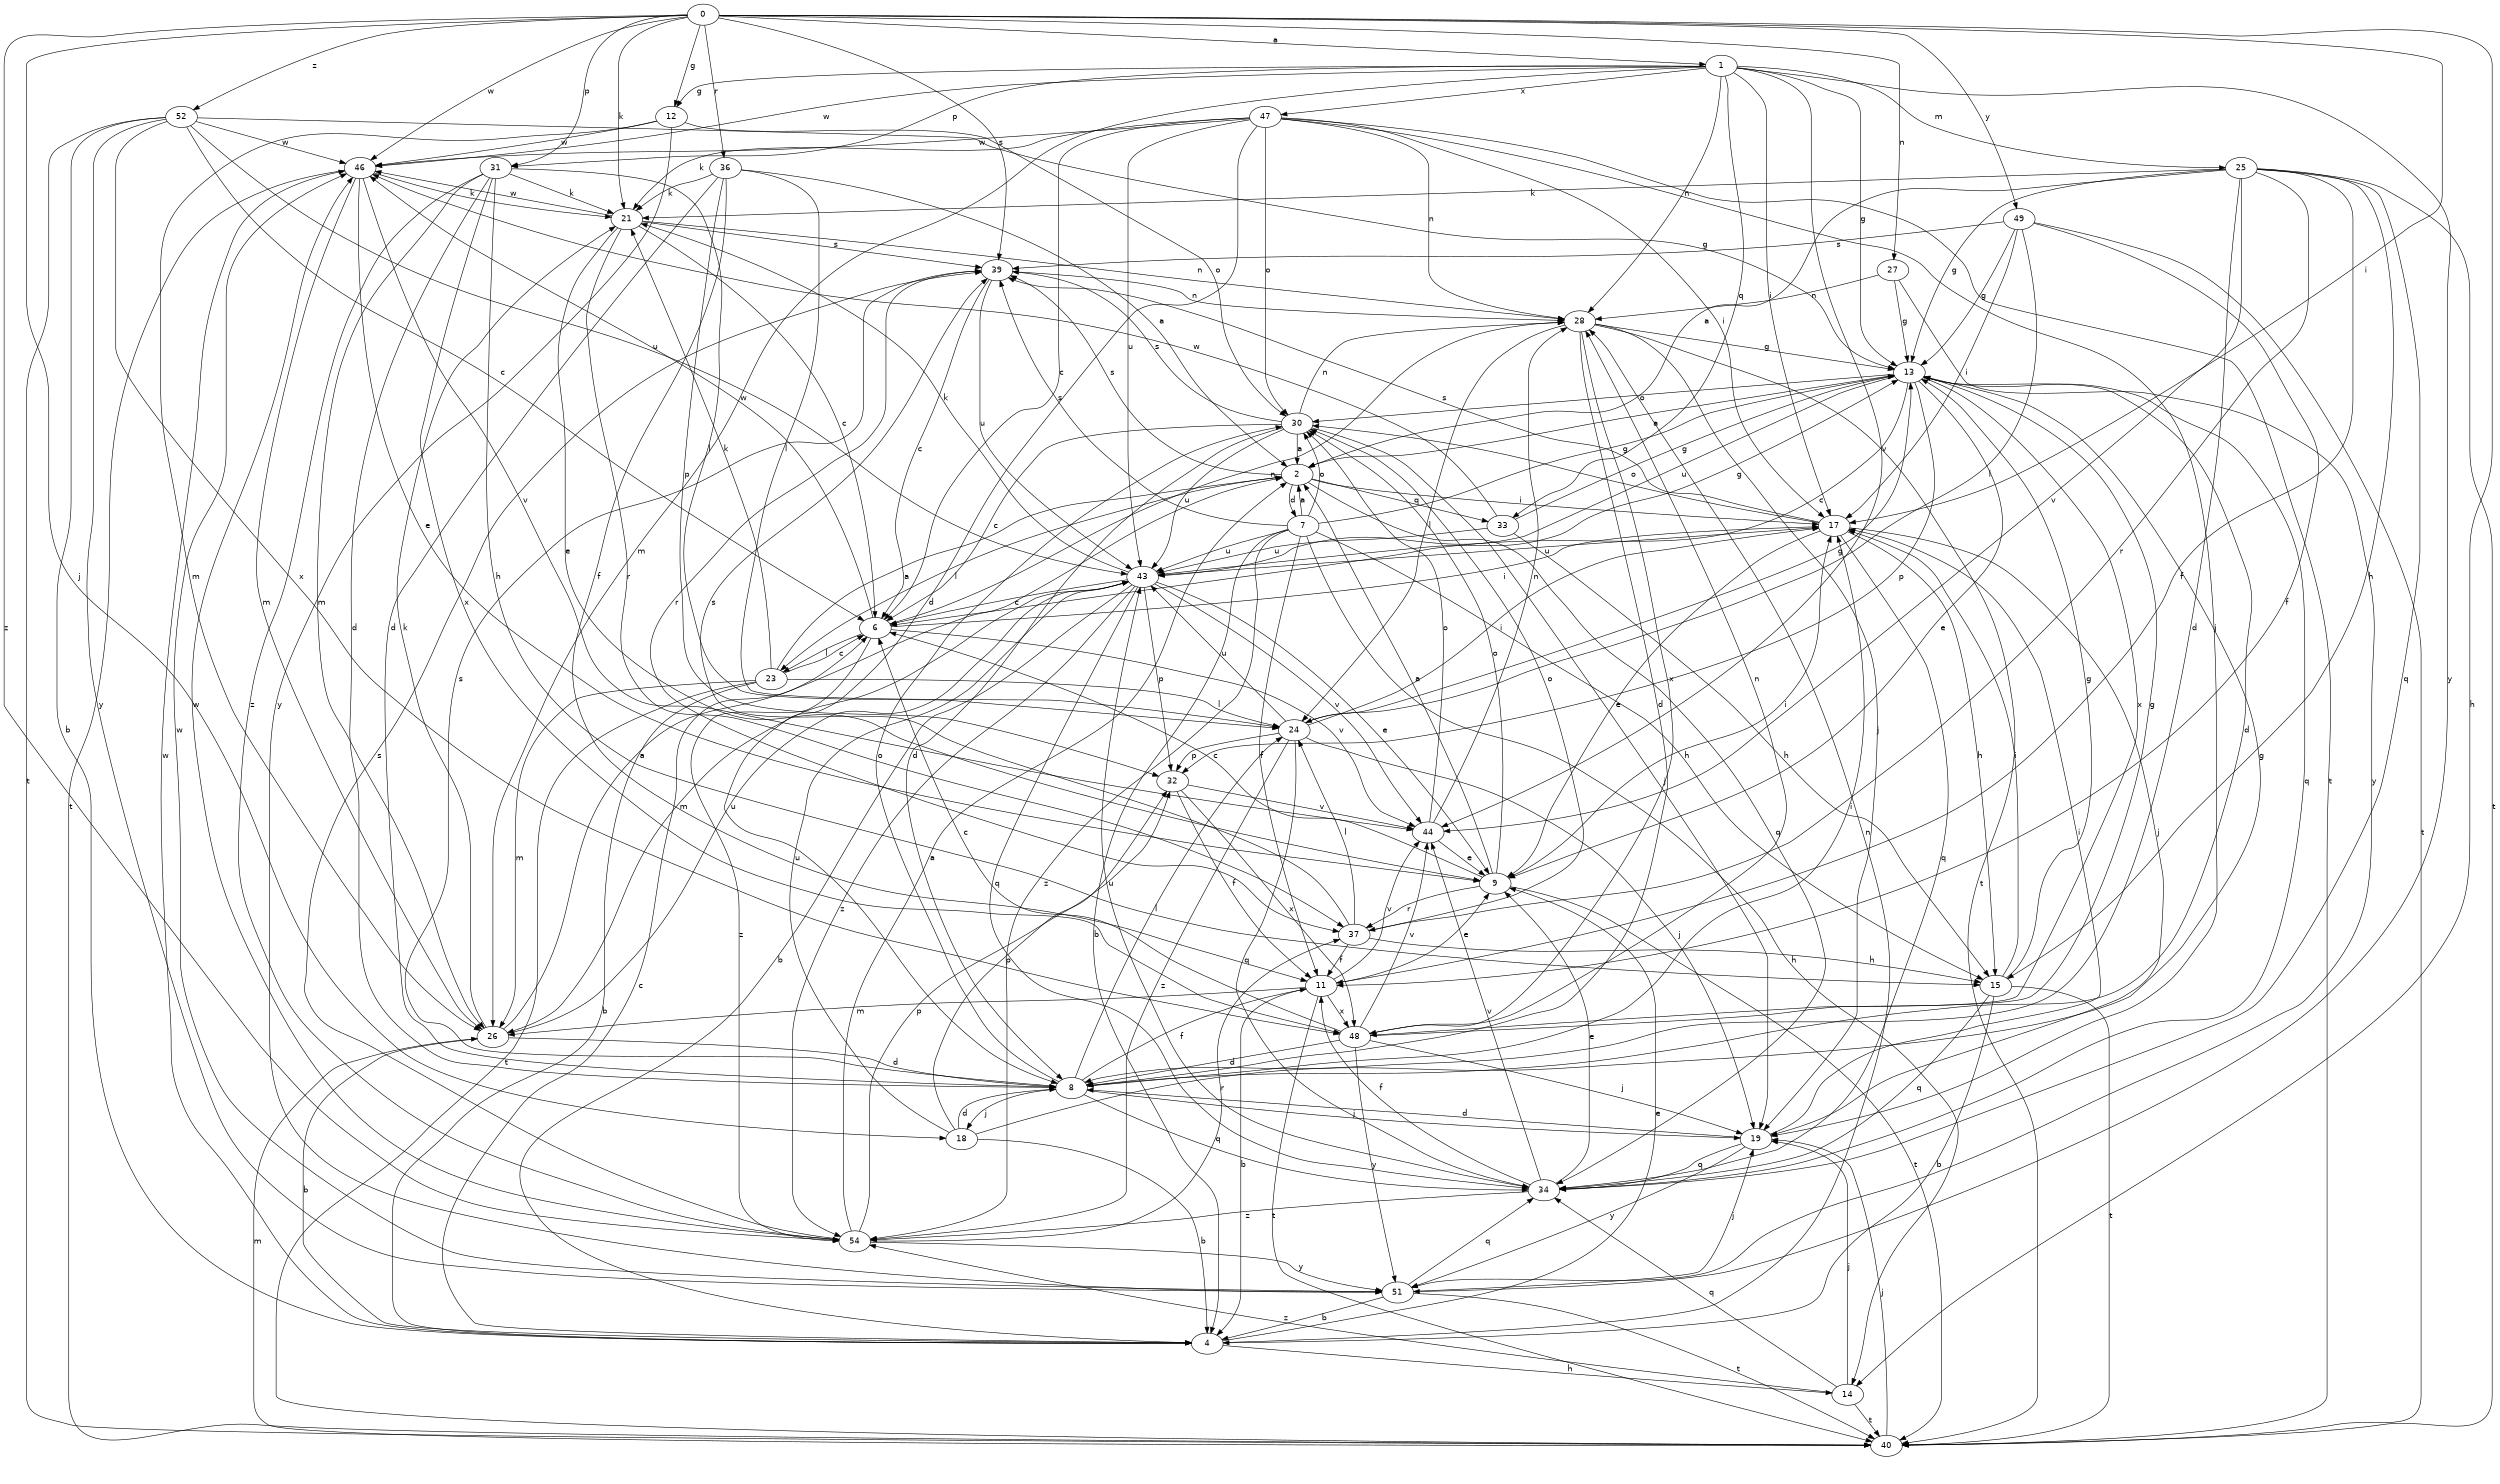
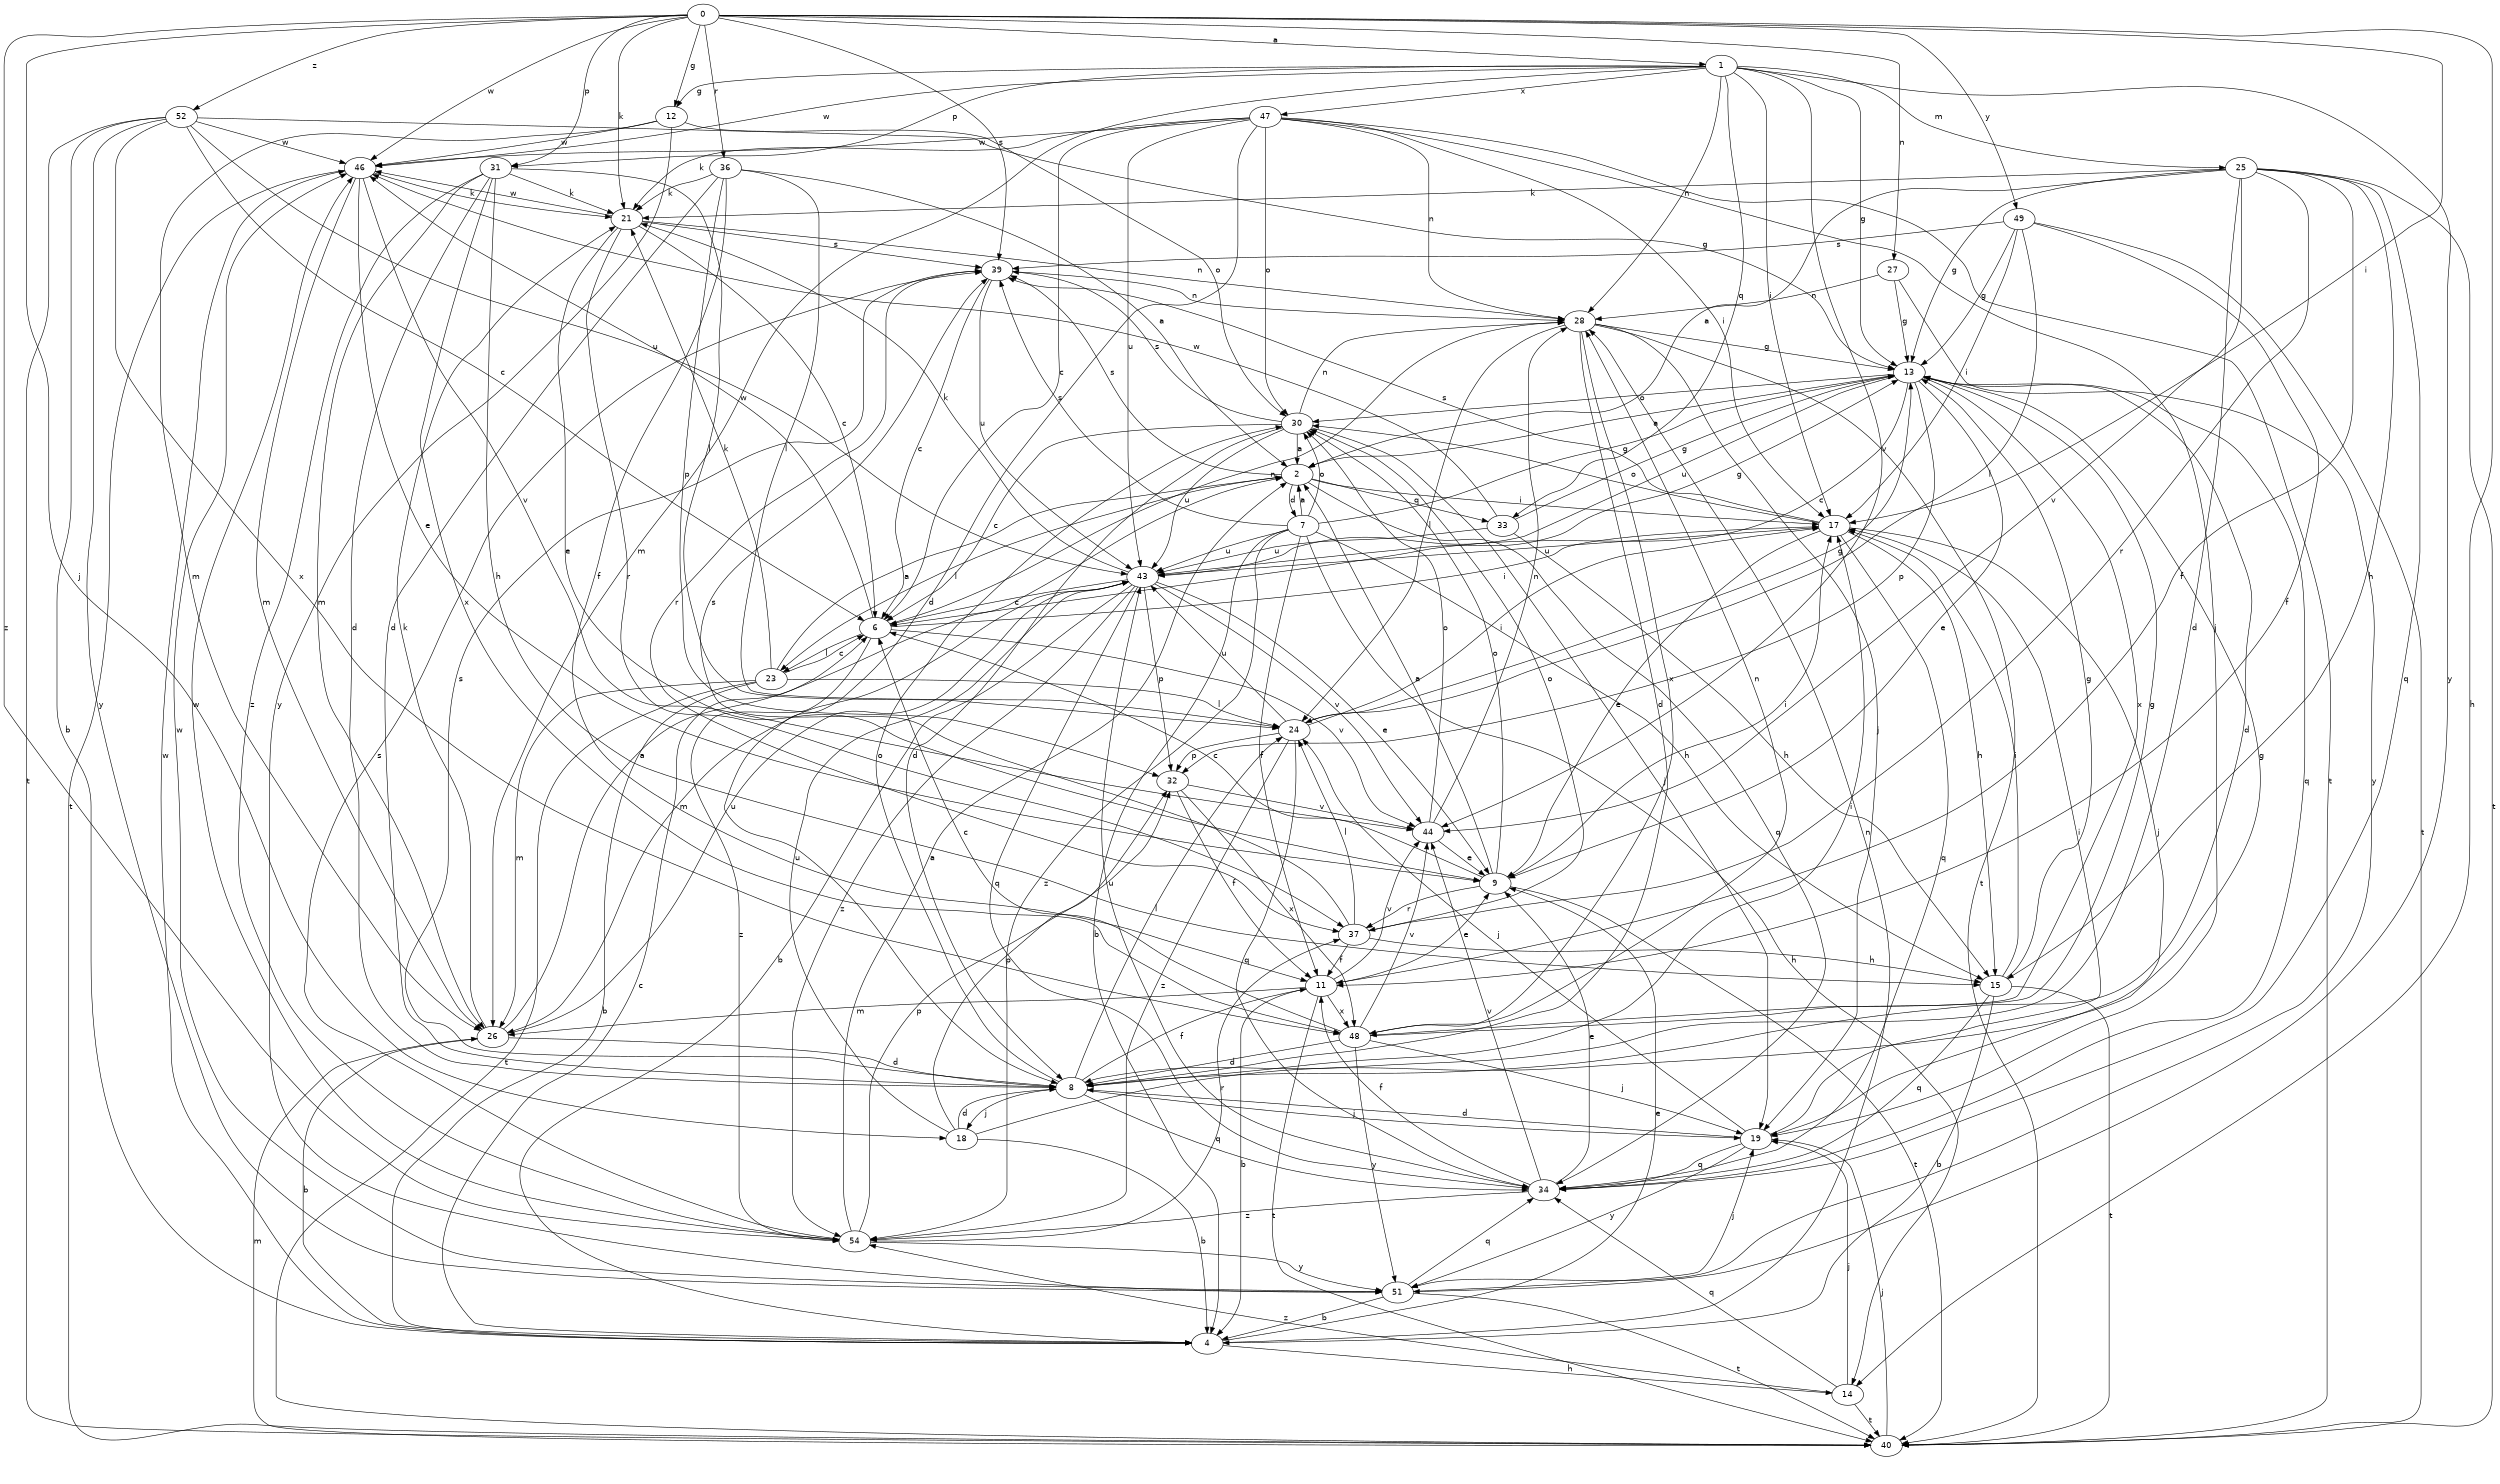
  strict digraph {
    fontname="DejaVu Sans"
    node [fontname="DejaVu Sans"]
    edge [fontname="DejaVu Sans"]
    0
    1
    12
    14
    17
    18
    21
    27
    31
    36
    39
    46
    49
    52
    54
    13
    25
    26
    28
    33
    44
    47
    51
    30
    34
    19
    40
    9
    15
    43
    4
    8
    32
    6
    37
    24
    48
    2
    11
    7
    23
    0 -> 1 [label=a]
    0 -> 12 [label=g]
    0 -> 14 [label=h]
    0 -> 17 [label=i]
    0 -> 18 [label=j]
    0 -> 21 [label=k]
    0 -> 27 [label=n]
    0 -> 31 [label=p]
    0 -> 36 [label=r]
    0 -> 39 [label=s]
    0 -> 46 [label=w]
    0 -> 49 [label=y]
    0 -> 52 [label=z]
    0 -> 54 [label=z]
    1 -> 12 [label=g]
    1 -> 17 [label=i]
    1 -> 31 [label=p]
    1 -> 46 [label=w]
    1 -> 13 [label=g]
    1 -> 25 [label=m]
    1 -> 26 [label=m]
    1 -> 28 [label=n]
    1 -> 33 [label=q]
    1 -> 44 [label=v]
    1 -> 47 [label=x]
    1 -> 51 [label=y]
    12 -> 46 [label=w]
    12 -> 26 [label=m]
    12 -> 51 [label=y]
    12 -> 30 [label=o]
    14 -> 54 [label=z]
    14 -> 34 [label=q]
    14 -> 19 [label=j]
    14 -> 40 [label=t]
    17 -> 39 [label=s]
    17 -> 30 [label=o]
    17 -> 34 [label=q]
    17 -> 19 [label=j]
    17 -> 9 [label=e]
    17 -> 15 [label=h]
    17 -> 43 [label=u]
    18 -> 13 [label=g]
    18 -> 43 [label=u]
    18 -> 4 [label=b]
    18 -> 8 [label=d]
    18 -> 32 [label=p]
    21 -> 39 [label=s]
    21 -> 46 [label=w]
    21 -> 28 [label=n]
    21 -> 9 [label=e]
    21 -> 6 [label=c]
    21 -> 37 [label=r]
    27 -> 13 [label=g]
    27 -> 28 [label=n]
    27 -> 51 [label=y]
    31 -> 21 [label=k]
    31 -> 54 [label=z]
    31 -> 26 [label=m]
    31 -> 15 [label=h]
    31 -> 8 [label=d]
    31 -> 24 [label=l]
    31 -> 48 [label=x]
    36 -> 21 [label=k]
    36 -> 8 [label=d]
    36 -> 32 [label=p]
    36 -> 24 [label=l]
    36 -> 2 [label=a]
    36 -> 11 [label=f]
    39 -> 28 [label=n]
    39 -> 43 [label=u]
    39 -> 6 [label=c]
    39 -> 37 [label=r]
    46 -> 21 [label=k]
    46 -> 26 [label=m]
    46 -> 44 [label=v]
    46 -> 40 [label=t]
    46 -> 9 [label=e]
    49 -> 17 [label=i]
    49 -> 39 [label=s]
    49 -> 13 [label=g]
    49 -> 40 [label=t]
    49 -> 24 [label=l]
    49 -> 11 [label=f]
    52 -> 46 [label=w]
    52 -> 13 [label=g]
    52 -> 51 [label=y]
    52 -> 40 [label=t]
    52 -> 43 [label=u]
    52 -> 4 [label=b]
    52 -> 6 [label=c]
    52 -> 48 [label=x]
    54 -> 39 [label=s]
    54 -> 46 [label=w]
    54 -> 51 [label=y]
    54 -> 32 [label=p]
    54 -> 37 [label=r]
    54 -> 2 [label=a]
    13 -> 30 [label=o]
    13 -> 34 [label=q]
    13 -> 9 [label=e]
    13 -> 43 [label=u]
    13 -> 8 [label=d]
    13 -> 32 [label=p]
    13 -> 6 [label=c]
    13 -> 48 [label=x]
    13 -> 2 [label=a]
    25 -> 21 [label=k]
    25 -> 13 [label=g]
    25 -> 44 [label=v]
    25 -> 34 [label=q]
    25 -> 40 [label=t]
    25 -> 15 [label=h]
    25 -> 8 [label=d]
    25 -> 37 [label=r]
    25 -> 2 [label=a]
    25 -> 11 [label=f]
    26 -> 21 [label=k]
    26 -> 43 [label=u]
    26 -> 4 [label=b]
    26 -> 8 [label=d]
    26 -> 2 [label=a]
    28 -> 13 [label=g]
    28 -> 19 [label=j]
    28 -> 40 [label=t]
    28 -> 8 [label=d]
    28 -> 24 [label=l]
    28 -> 48 [label=x]
    33 -> 46 [label=w]
    33 -> 13 [label=g]
    33 -> 15 [label=h]
    33 -> 43 [label=u]
    44 -> 28 [label=n]
    44 -> 30 [label=o]
    44 -> 9 [label=e]
    47 -> 17 [label=i]
    47 -> 21 [label=k]
    47 -> 46 [label=w]
    47 -> 28 [label=n]
    47 -> 30 [label=o]
    47 -> 19 [label=j]
    47 -> 40 [label=t]
    47 -> 43 [label=u]
    47 -> 8 [label=d]
    47 -> 6 [label=c]
    51 -> 46 [label=w]
    51 -> 34 [label=q]
    51 -> 19 [label=j]
    51 -> 40 [label=t]
    51 -> 4 [label=b]
    30 -> 39 [label=s]
    30 -> 28 [label=n]
    30 -> 19 [label=j]
    30 -> 43 [label=u]
    30 -> 8 [label=d]
    30 -> 6 [label=c]
    30 -> 2 [label=a]
    34 -> 54 [label=z]
    34 -> 44 [label=v]
    34 -> 9 [label=e]
    34 -> 43 [label=u]
    34 -> 11 [label=f]
    19 -> 17 [label=i]
    19 -> 51 [label=y]
    19 -> 34 [label=q]
    19 -> 8 [label=d]
    40 -> 26 [label=m]
    40 -> 19 [label=j]
    9 -> 17 [label=i]
    9 -> 30 [label=o]
    9 -> 40 [label=t]
    9 -> 6 [label=c]
    9 -> 37 [label=r]
    9 -> 2 [label=a]
    15 -> 17 [label=i]
    15 -> 13 [label=g]
    15 -> 34 [label=q]
    15 -> 40 [label=t]
    15 -> 4 [label=b]
    43 -> 21 [label=k]
    43 -> 54 [label=z]
    43 -> 13 [label=g]
    43 -> 26 [label=m]
    43 -> 44 [label=v]
    43 -> 34 [label=q]
    43 -> 9 [label=e]
    43 -> 4 [label=b]
    43 -> 32 [label=p]
    43 -> 6 [label=c]
    4 -> 14 [label=h]
    4 -> 46 [label=w]
    4 -> 28 [label=n]
    4 -> 9 [label=e]
    4 -> 6 [label=c]
    8 -> 17 [label=i]
    8 -> 18 [label=j]
    8 -> 39 [label=s]
    8 -> 30 [label=o]
    8 -> 34 [label=q]
    8 -> 19 [label=j]
    8 -> 24 [label=l]
    8 -> 11 [label=f]
    32 -> 44 [label=v]
    32 -> 48 [label=x]
    32 -> 11 [label=f]
    6 -> 17 [label=i]
    6 -> 46 [label=w]
    6 -> 54 [label=z]
    6 -> 28 [label=n]
    6 -> 44 [label=v]
    6 -> 23 [label=l]
    37 -> 39 [label=s]
    37 -> 30 [label=o]
    37 -> 15 [label=h]
    37 -> 24 [label=l]
    37 -> 11 [label=f]
    24 -> 17 [label=i]
    24 -> 54 [label=z]
    24 -> 13 [label=g]
    24 -> 34 [label=q]
-   24 -> 19 [label=j]
+   19 -> 24 [label=j]
    24 -> 43 [label=u]
    24 -> 32 [label=p]
    48 -> 13 [label=g]
    48 -> 28 [label=n]
    48 -> 44 [label=v]
    48 -> 51 [label=y]
    48 -> 19 [label=j]
    48 -> 8 [label=d]
    48 -> 6 [label=c]
    2 -> 17 [label=i]
    2 -> 39 [label=s]
    2 -> 33 [label=q]
    2 -> 34 [label=q]
    2 -> 7 [label=d]
    2 -> 23 [label=l]
    11 -> 26 [label=m]
    11 -> 44 [label=v]
    11 -> 40 [label=t]
    11 -> 9 [label=e]
    11 -> 4 [label=b]
    11 -> 48 [label=x]
    7 -> 14 [label=h]
    7 -> 39 [label=s]
    7 -> 54 [label=z]
    7 -> 13 [label=g]
    7 -> 30 [label=o]
    7 -> 15 [label=h]
    7 -> 43 [label=u]
    7 -> 4 [label=b]
    7 -> 2 [label=a]
    7 -> 11 [label=f]
    23 -> 21 [label=k]
    23 -> 26 [label=m]
    23 -> 40 [label=t]
    23 -> 4 [label=b]
    23 -> 6 [label=c]
    23 -> 24 [label=l]
    23 -> 2 [label=a]
  }
